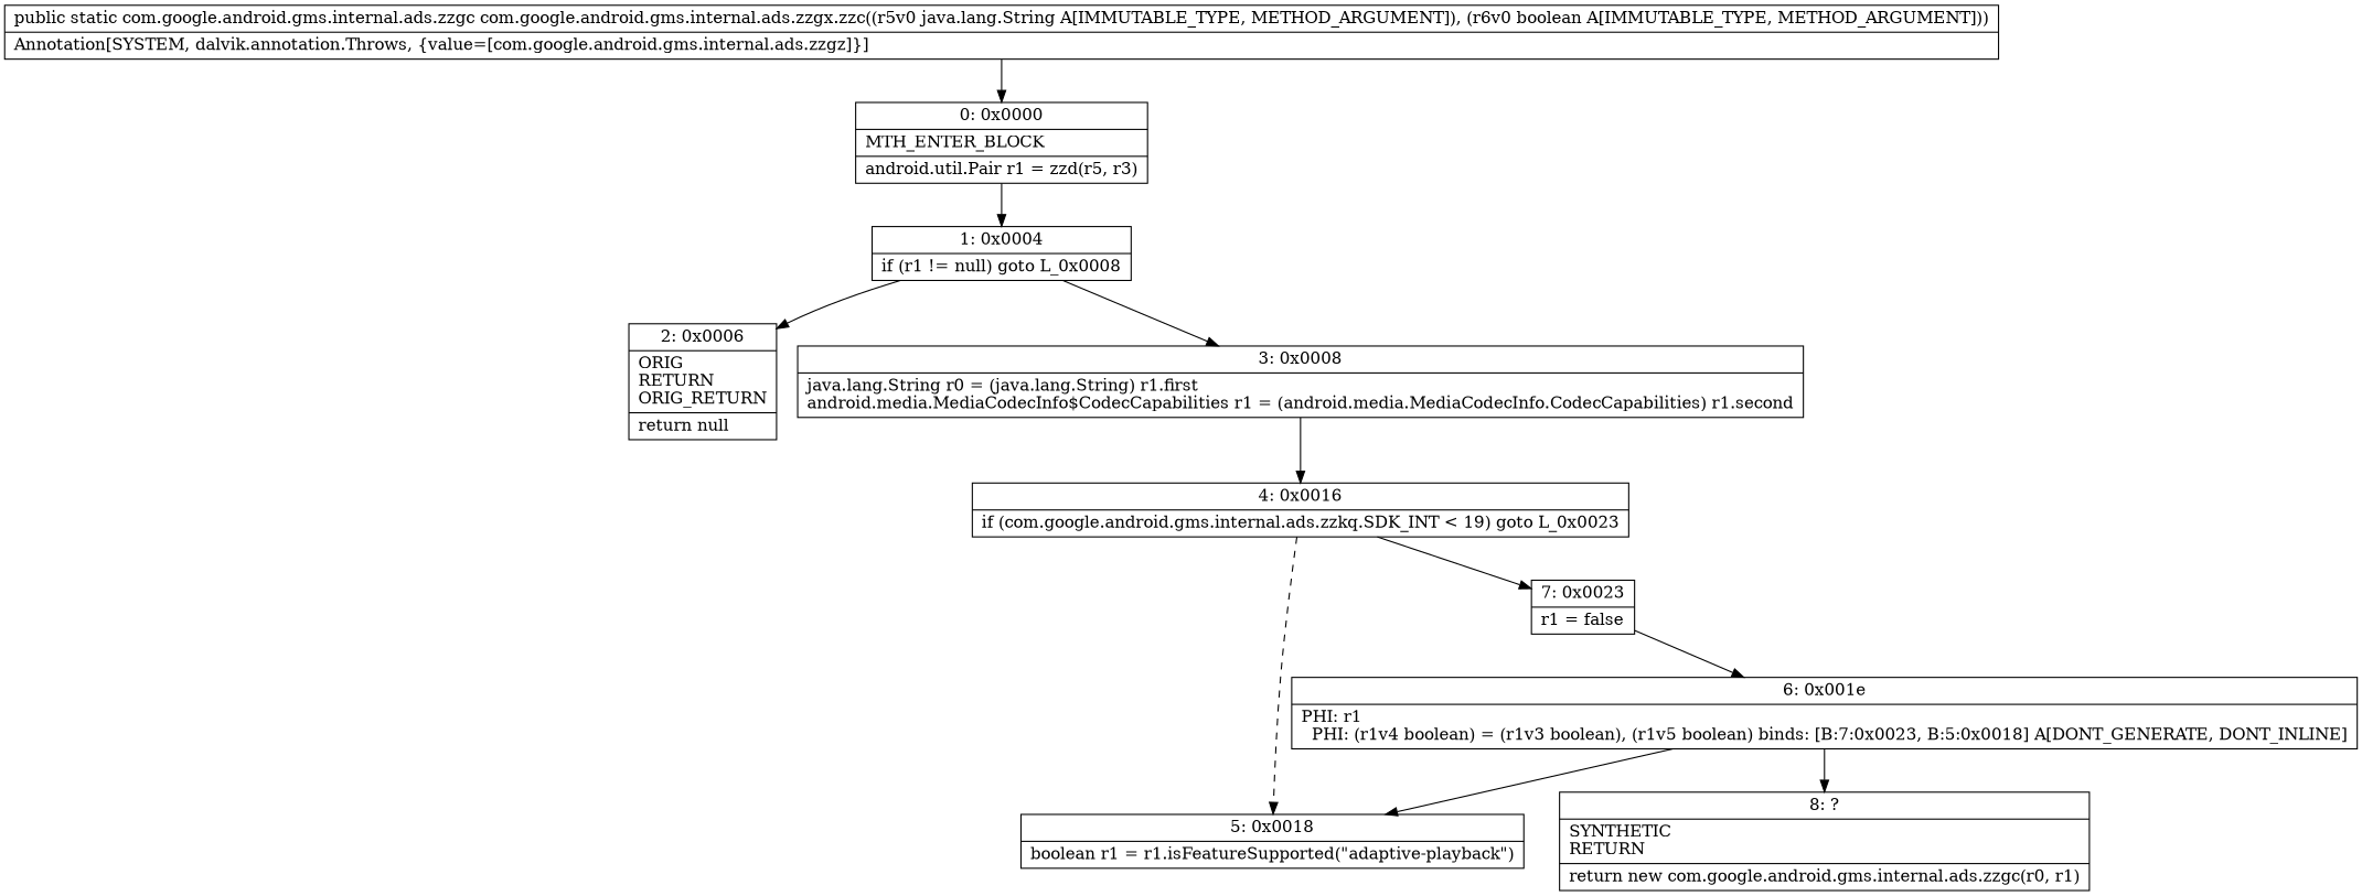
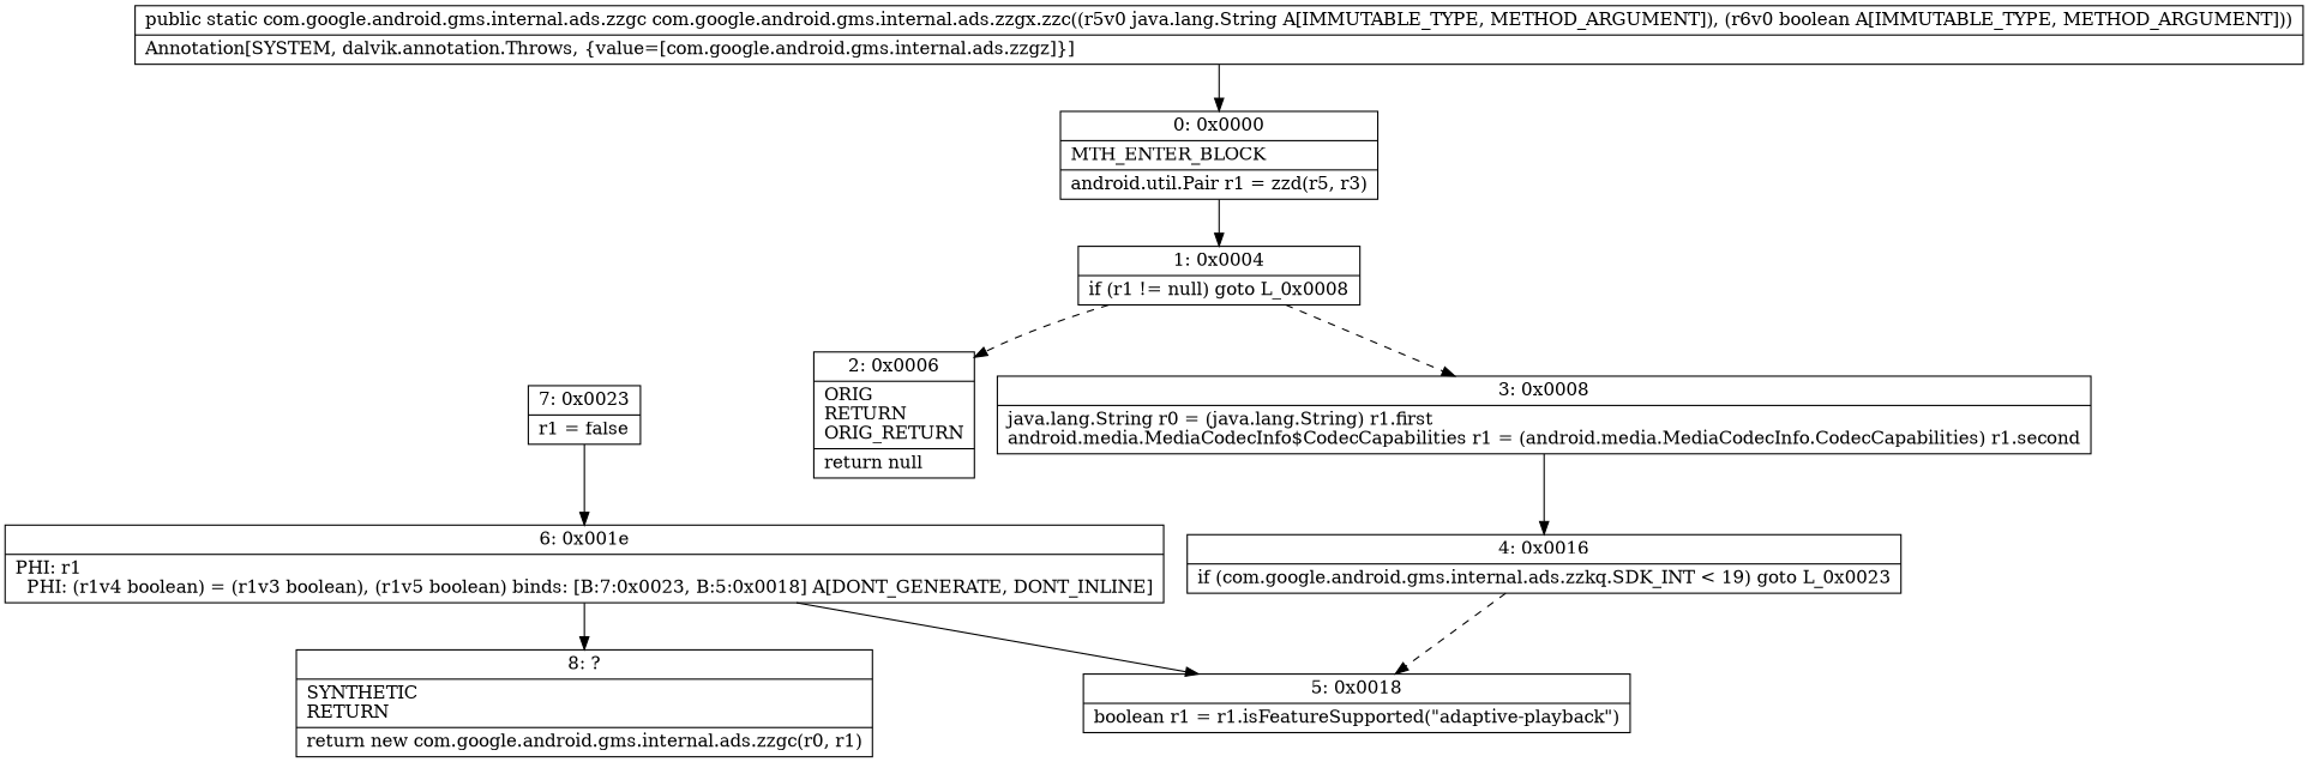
  digraph {
    node [shape=record]
    n1 [label="{0\:\ 0x0000|MTH_ENTER_BLOCK\l|android.util.Pair r1 = zzd(r5, r3)\l}"]
    n2 [label="{1\:\ 0x0004|if (r1 != null) goto L_0x0008\l}"]
    n3 [label="{2\:\ 0x0006|ORIG\lRETURN\lORIG_RETURN\l|return null\l}"]
    n4 [label="{3\:\ 0x0008|java.lang.String r0 = (java.lang.String) r1.first\landroid.media.MediaCodecInfo$CodecCapabilities r1 = (android.media.MediaCodecInfo.CodecCapabilities) r1.second\l}"]
    n5 [label="{4\:\ 0x0016|if (com.google.android.gms.internal.ads.zzkq.SDK_INT \< 19) goto L_0x0023\l}"]
    n6 [label="{5\:\ 0x0018|boolean r1 = r1.isFeatureSupported(\"adaptive\-playback\")\l}"]
    n7 [label="{7\:\ 0x0023|r1 = false\l}"]
    n8 [label="{6\:\ 0x001e|PHI: r1 \l  PHI: (r1v4 boolean) = (r1v3 boolean), (r1v5 boolean) binds: [B:7:0x0023, B:5:0x0018] A[DONT_GENERATE, DONT_INLINE]\l}"]
    n9 [label="{8\:\ ?|SYNTHETIC\lRETURN\l|return new com.google.android.gms.internal.ads.zzgc(r0, r1)\l}"]
    n10 [label="{public static com.google.android.gms.internal.ads.zzgc com.google.android.gms.internal.ads.zzgx.zzc((r5v0 java.lang.String A[IMMUTABLE_TYPE, METHOD_ARGUMENT]), (r6v0 boolean A[IMMUTABLE_TYPE, METHOD_ARGUMENT]))  | Annotation[SYSTEM, dalvik.annotation.Throws, \{value=[com.google.android.gms.internal.ads.zzgz]\}]\l}"]
    n1 -> n2
-   n2 -> n3 [style=solid]
-   n2 -> n4
+   n2 -> n3 [style=dashed]
+   n2 -> n4 [style=dashed]
    n4 -> n5
    n5 -> n6 [style=dashed]
-   n5 -> n7
    n7 -> n8
    n8 -> n6
    n8 -> n9
    n10 -> n1
  }
